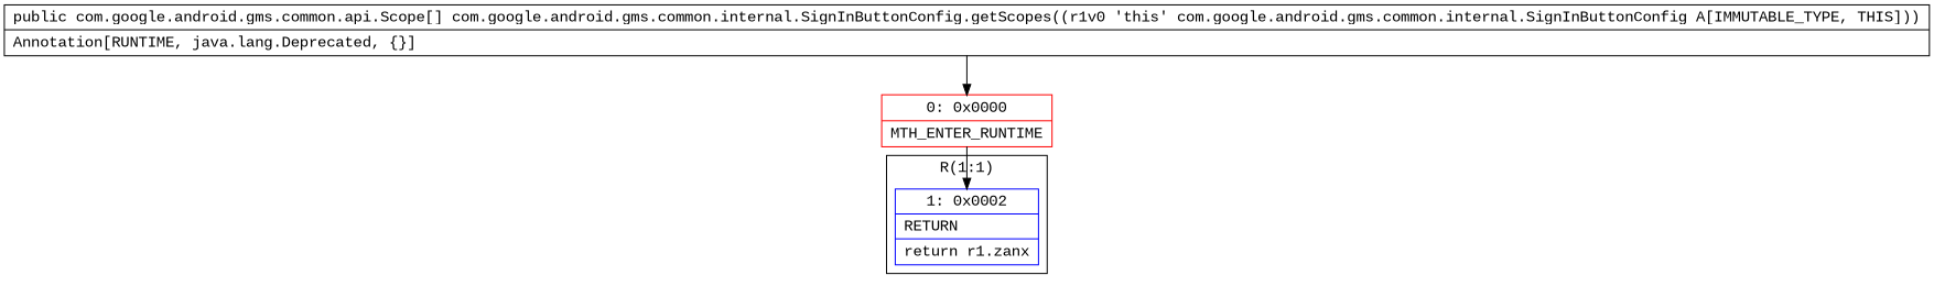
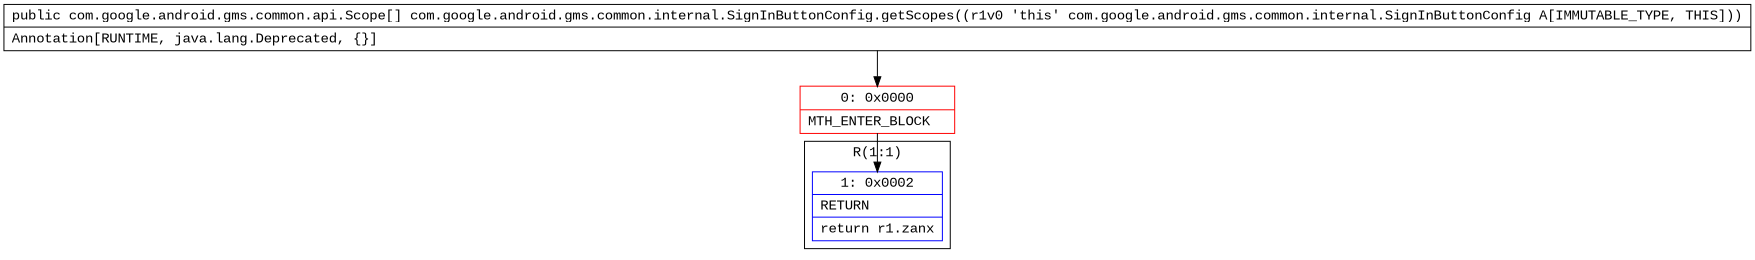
  digraph {
    fontname="Liberation Mono"
    node [shape=record fontname="Liberation Mono"]
    edge [fontname="Liberation Mono"]
    n1 [color=blue label="{1\:\ 0x0002|RETURN\l|return r1.zanx\l}"]
-   n2 [color=red label="{0\:\ 0x0000|MTH_ENTER_RUNTIME\l}"]
+   n2 [color=red label="{0\:\ 0x0000|MTH_ENTER_BLOCK\l}"]
    n3 [label="{public com.google.android.gms.common.api.Scope[] com.google.android.gms.common.internal.SignInButtonConfig.getScopes((r1v0 'this' com.google.android.gms.common.internal.SignInButtonConfig A[IMMUTABLE_TYPE, THIS]))  | Annotation[RUNTIME, java.lang.Deprecated, \{\}]\l}"]
    subgraph cluster_1 {
      label="R(1:1)"
      n1
    }
    n2 -> n1
    n3 -> n2
  }
